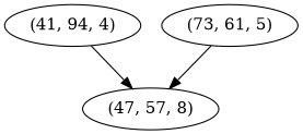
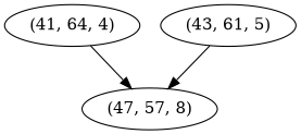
  digraph {
-   "(41, 64, 4)" [label="(41, 94, 4)"]
+   "(41, 64, 4)"
    "(47, 57, 8)"
-   "(43, 61, 5)" [label="(73, 61, 5)"]
+   "(43, 61, 5)"
    "(41, 64, 4)" -> "(47, 57, 8)"
    "(43, 61, 5)" -> "(47, 57, 8)"
  }
